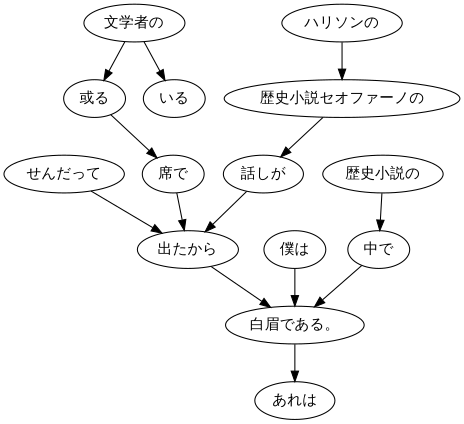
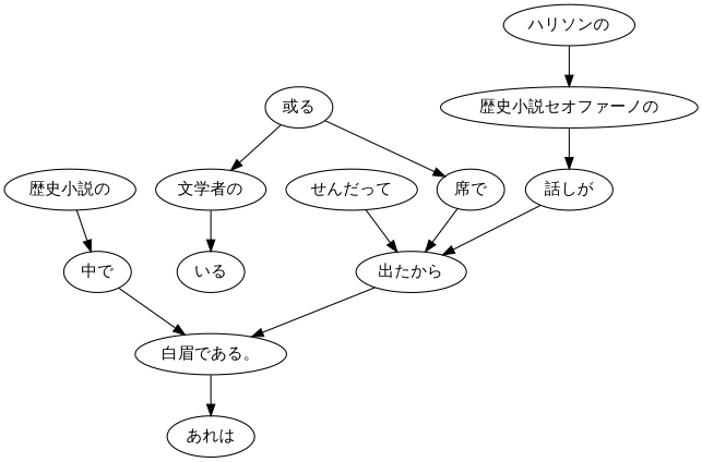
  digraph {
    fontname="Roboto Condensed"
    node [fontname="Roboto Condensed"]
    edge [fontname="Roboto Condensed"]
    n1 [label="せんだって"]
    n2 [label="出たから"]
    n3 [label="白眉である。"]
    n4 [label="或る"]
    n5 [label="文学者の"]
    n6 [label="席で"]
    n7 [label="いる"]
    n8 [label="ハリソンの"]
    n9 [label="歴史小説セオファーノの"]
    n10 [label="話しが"]
    n11 [label="あれは"]
-   n12 [label="僕は"]
    n13 [label="歴史小説の"]
    n14 [label="中で"]
    n1 -> n2
    n2 -> n3
    n3 -> n11
-   n5 -> n4
+   n4 -> n5
    n4 -> n6
    n5 -> n7
    n6 -> n2
    n8 -> n9
    n9 -> n10
    n10 -> n2
-   n12 -> n3
    n13 -> n14
    n14 -> n3
  }
